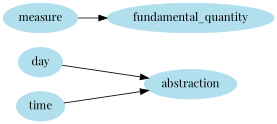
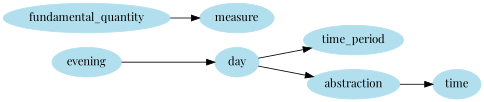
  digraph {
    fontname="Playfair Display"
    rankdir=LR
    node [color=lightblue2 fontname="Playfair Display" style=filled]
    edge [fontname="Playfair Display"]
+   evening
    day
+   time_period
    abstraction
    fundamental_quantity
    measure
    n7 [label=time]
+   evening -> day
+   day -> time_period
    day -> abstraction
-   n7 -> abstraction
-   measure -> fundamental_quantity
+   abstraction -> n7
+   fundamental_quantity -> measure
  }
